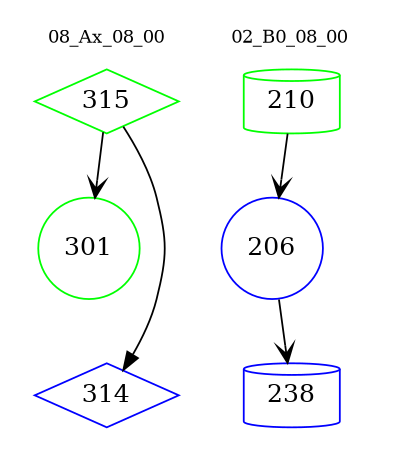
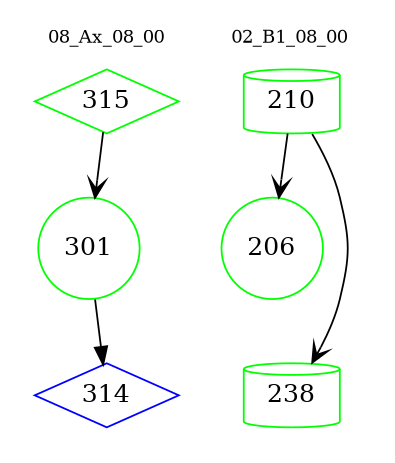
  digraph {
    node [color=green shape=diamond]
    edge [arrowhead=vee color=black]
    n1 [label=315]
    n2 [label=301 shape=circle]
    n3 [color=blue label=314]
    n4 [label=210 shape=cylinder]
-   n5 [color=blue label=206 shape=circle]
-   n6 [color=blue label=238 shape=cylinder]
+   n5 [label=206 shape=circle]
+   n6 [label=238 shape=cylinder]
    subgraph cluster_1 {
      color=white
      fontsize=10
      label="08_Ax_08_00"
      n1
      n2
      n3
    }
    subgraph cluster_2 {
      color=white
      fontsize=10
-     label="02_B0_08_00"
+     label="02_B1_08_00"
      n4
      n5
      n6
    }
    n1 -> n2
-   n1 -> n3 [arrowhead=normal]
+   n2 -> n3 [arrowhead=normal]
    n4 -> n5
-   n5 -> n6
+   n4 -> n6
  }
